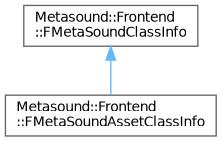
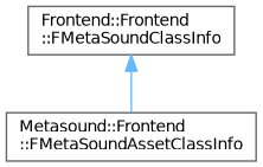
  digraph {
    rankdir=TB
    node [color=grey40 fillcolor=white fontname=Helvetica fontsize=10 shape=box style=filled]
-   n1 [height=0.2 label="Metasound::Frontend\l::FMetaSoundClassInfo" width=0.4]
+   n1 [height=0.2 label="Frontend::Frontend\l::FMetaSoundClassInfo" width=0.4]
    n2 [height=0.2 label="Metasound::Frontend\l::FMetaSoundAssetClassInfo" width=0.4]
    n1 -> n2 [color=steelblue1 dir=back fontname=Helvetica fontsize=10 labelfontname=Helvetica labelfontsize=10 style=solid]
  }
